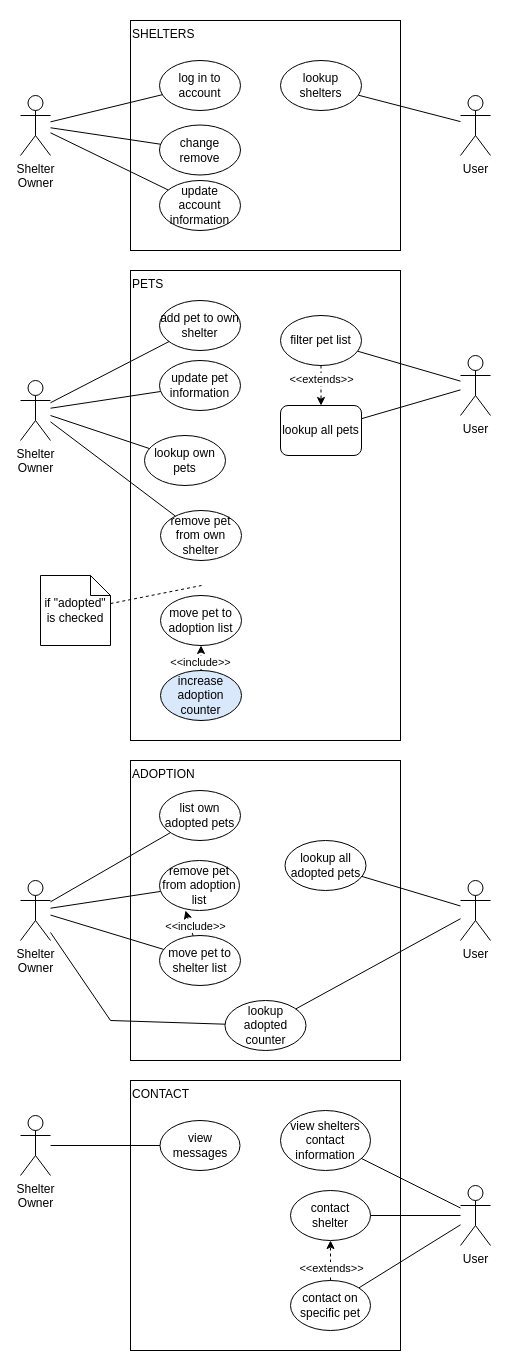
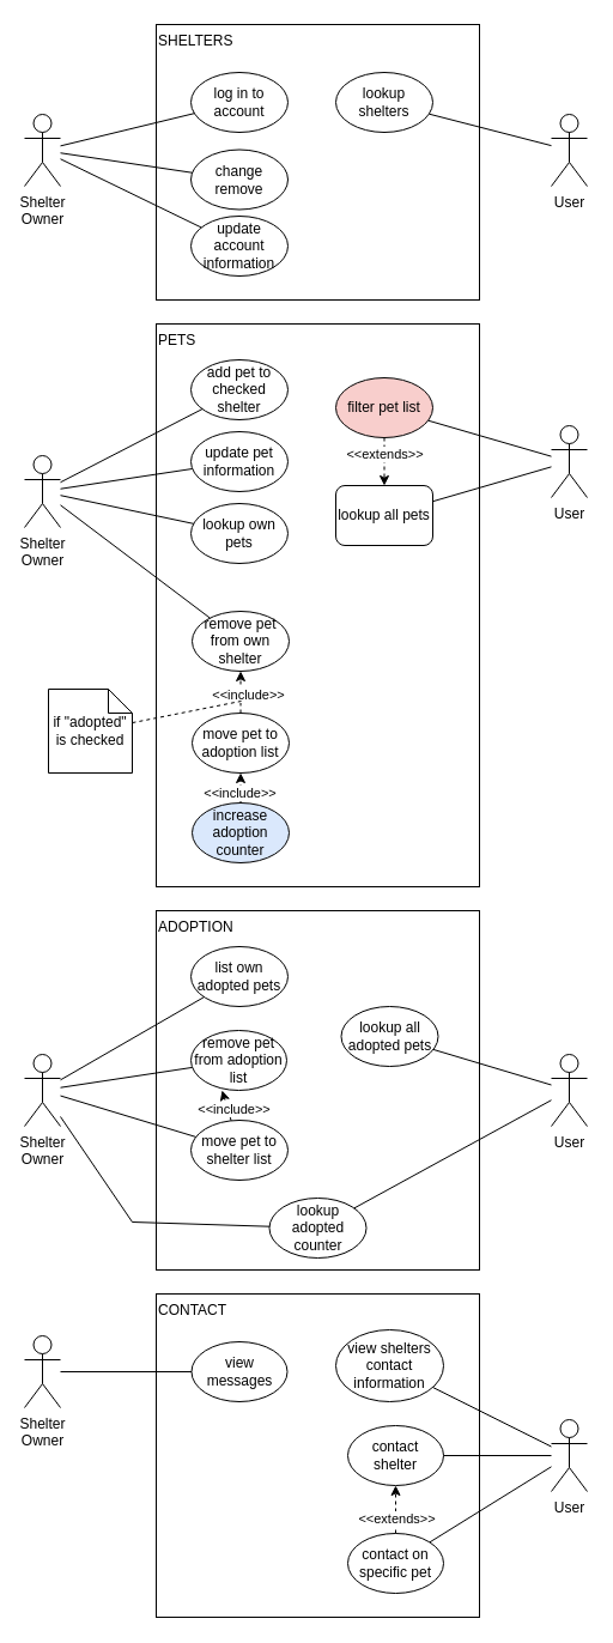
  <mxCell id="0" />
  <mxCell id="1" parent="0" />
  <mxCell id="2" value="ADOPTION" style="rounded=0;whiteSpace=wrap;html=1;align=left;verticalAlign=top;" parent="1" vertex="1"><mxGeometry x="130" y="760" width="270" height="300" as="geometry" /></mxCell>
  <mxCell id="3" value="CONTACT" style="rounded=0;whiteSpace=wrap;html=1;align=left;verticalAlign=top;" parent="1" vertex="1"><mxGeometry x="130" y="1080" width="270" height="270" as="geometry" /></mxCell>
  <mxCell id="4" value="PETS" style="rounded=0;whiteSpace=wrap;html=1;align=left;verticalAlign=top;" parent="1" vertex="1"><mxGeometry x="130" y="270" width="270" height="470" as="geometry" /></mxCell>
  <mxCell id="5" value="SHELTERS" style="rounded=0;whiteSpace=wrap;html=1;align=left;verticalAlign=top;" parent="1" vertex="1"><mxGeometry x="130" y="20" width="270" height="230" as="geometry" /></mxCell>
  <mxCell id="6" value="log in to account" style="ellipse;whiteSpace=wrap;html=1;" parent="1" vertex="1"><mxGeometry x="159" y="60" width="81" height="50" as="geometry" /></mxCell>
  <mxCell id="7" value="change remove" style="ellipse;whiteSpace=wrap;html=1;" parent="1" vertex="1"><mxGeometry x="159" y="124.5" width="81" height="50" as="geometry" /></mxCell>
  <mxCell id="8" style="edgeStyle=none;rounded=0;orthogonalLoop=1;jettySize=auto;html=1;endArrow=none;endFill=0;" parent="1" source="11" target="6" edge="1"><mxGeometry relative="1" as="geometry" /></mxCell>
  <mxCell id="9" style="edgeStyle=none;rounded=0;orthogonalLoop=1;jettySize=auto;html=1;endArrow=none;endFill=0;" parent="1" source="11" target="7" edge="1"><mxGeometry relative="1" as="geometry" /></mxCell>
  <mxCell id="10" style="edgeStyle=none;rounded=0;orthogonalLoop=1;jettySize=auto;html=1;endArrow=none;endFill=0;" parent="1" source="11" target="12" edge="1"><mxGeometry relative="1" as="geometry" /></mxCell>
  <mxCell id="11" value="Shelter&lt;br&gt;Owner" style="shape=umlActor;verticalLabelPosition=bottom;verticalAlign=top;html=1;outlineConnect=0;" parent="1" vertex="1"><mxGeometry x="20" y="95" width="30" height="60" as="geometry" /></mxCell>
  <mxCell id="12" value="update account information" style="ellipse;whiteSpace=wrap;html=1;" parent="1" vertex="1"><mxGeometry x="159" y="180" width="81" height="50" as="geometry" /></mxCell>
  <mxCell id="13" style="edgeStyle=none;rounded=0;orthogonalLoop=1;jettySize=auto;html=1;endArrow=none;endFill=0;" parent="1" source="14" target="15" edge="1"><mxGeometry relative="1" as="geometry" /></mxCell>
  <mxCell id="14" value="User" style="shape=umlActor;verticalLabelPosition=bottom;verticalAlign=top;html=1;outlineConnect=0;" parent="1" vertex="1"><mxGeometry x="460" y="95" width="30" height="60" as="geometry" /></mxCell>
  <mxCell id="15" value="lookup shelters" style="ellipse;whiteSpace=wrap;html=1;" parent="1" vertex="1"><mxGeometry x="280" y="60" width="81" height="50" as="geometry" /></mxCell>
- <mxCell id="16" value="add pet to own shelter" style="ellipse;whiteSpace=wrap;html=1;" parent="1" vertex="1"><mxGeometry x="159" y="300" width="81" height="50" as="geometry" /></mxCell>
+ <mxCell id="16" value="add pet to checked shelter" style="ellipse;whiteSpace=wrap;html=1;" parent="1" vertex="1"><mxGeometry x="159" y="300" width="81" height="50" as="geometry" /></mxCell>
  <mxCell id="17" value="remove pet from own shelter" style="ellipse;whiteSpace=wrap;html=1;" parent="1" vertex="1"><mxGeometry x="160" y="510" width="81" height="50" as="geometry" /></mxCell>
+ <mxCell id="18" style="edgeStyle=none;rounded=0;orthogonalLoop=1;jettySize=auto;html=1;dashed=1;" parent="1" source="20" target="17" edge="1"><mxGeometry relative="1" as="geometry" /></mxCell>
+ <mxCell id="19" value="&amp;lt;&amp;lt;include&amp;gt;&amp;gt;" style="edgeLabel;html=1;align=center;verticalAlign=middle;resizable=0;points=[];" parent="18" vertex="1" connectable="0"><mxGeometry x="0.118" relative="1" as="geometry"><mxPoint x="6.3" y="4.03" as="offset" /></mxGeometry></mxCell>
  <mxCell id="20" value="move pet to adoption list" style="ellipse;whiteSpace=wrap;html=1;" parent="1" vertex="1"><mxGeometry x="160" y="595" width="81" height="50" as="geometry" /></mxCell>
  <mxCell id="21" style="edgeStyle=none;rounded=0;orthogonalLoop=1;jettySize=auto;html=1;dashed=1;" parent="1" source="23" target="20" edge="1"><mxGeometry relative="1" as="geometry" /></mxCell>
  <mxCell id="22" value="&amp;lt;&amp;lt;include&amp;gt;&amp;gt;" style="edgeLabel;html=1;align=center;verticalAlign=middle;resizable=0;points=[];" parent="21" vertex="1" connectable="0"><mxGeometry x="-0.3" y="1" relative="1" as="geometry"><mxPoint as="offset" /></mxGeometry></mxCell>
  <mxCell id="23" value="increase&lt;br&gt;adoption counter" style="ellipse;whiteSpace=wrap;html=1;fillColor=#dae8fc;" parent="1" vertex="1"><mxGeometry x="160" y="670" width="81" height="50" as="geometry" /></mxCell>
  <mxCell id="24" value="if &quot;adopted&quot; is checked" style="shape=note;size=20;whiteSpace=wrap;html=1;" parent="1" vertex="1"><mxGeometry x="40" y="575" width="70" height="70" as="geometry" /></mxCell>
  <mxCell id="25" value="" style="endArrow=none;html=1;dashed=1;" parent="1" source="24" edge="1"><mxGeometry width="50" height="50" relative="1" as="geometry"><mxPoint x="181" y="665" as="sourcePoint" /><mxPoint x="201" y="585" as="targetPoint" /></mxGeometry></mxCell>
  <mxCell id="26" value="update pet information" style="ellipse;whiteSpace=wrap;html=1;" parent="1" vertex="1"><mxGeometry x="159" y="360" width="81" height="50" as="geometry" /></mxCell>
- <mxCell id="27" value="lookup own pets" style="ellipse;whiteSpace=wrap;html=1;" parent="1" vertex="1"><mxGeometry x="144" y="435" width="81" height="50" as="geometry" /></mxCell>
+ <mxCell id="27" value="lookup own pets" style="ellipse;whiteSpace=wrap;html=1;" parent="1" vertex="1"><mxGeometry x="159" y="420" width="81" height="50" as="geometry" /></mxCell>
  <mxCell id="28" value="lookup all pets" style="whiteSpace=wrap;html=1;rounded=1;" parent="1" vertex="1"><mxGeometry x="280" y="405" width="81" height="50" as="geometry" /></mxCell>
  <mxCell id="29" style="edgeStyle=none;rounded=0;orthogonalLoop=1;jettySize=auto;html=1;dashed=1;" parent="1" source="31" target="28" edge="1"><mxGeometry relative="1" as="geometry" /></mxCell>
  <mxCell id="30" value="&amp;lt;&amp;lt;extends&amp;gt;&amp;gt;" style="edgeLabel;html=1;align=center;verticalAlign=middle;resizable=0;points=[];" parent="29" vertex="1" connectable="0"><mxGeometry x="-0.341" relative="1" as="geometry"><mxPoint as="offset" /></mxGeometry></mxCell>
- <mxCell id="31" value="filter pet list" style="ellipse;whiteSpace=wrap;html=1;" parent="1" vertex="1"><mxGeometry x="280" y="315" width="81" height="50" as="geometry" /></mxCell>
+ <mxCell id="31" value="filter pet list" style="ellipse;whiteSpace=wrap;html=1;fillColor=#f8cecc;" parent="1" vertex="1"><mxGeometry x="280" y="315" width="81" height="50" as="geometry" /></mxCell>
  <mxCell id="32" value="view shelters contact information" style="ellipse;whiteSpace=wrap;html=1;" parent="1" vertex="1"><mxGeometry x="280" y="1110" width="90" height="60" as="geometry" /></mxCell>
  <mxCell id="33" value="contact shelter" style="ellipse;whiteSpace=wrap;html=1;" parent="1" vertex="1"><mxGeometry x="290" y="1190" width="80" height="50" as="geometry" /></mxCell>
  <mxCell id="34" value="contact on specific pet" style="ellipse;whiteSpace=wrap;html=1;" parent="1" vertex="1"><mxGeometry x="290" y="1280" width="80" height="50" as="geometry" /></mxCell>
  <mxCell id="35" style="edgeStyle=none;rounded=0;orthogonalLoop=1;jettySize=auto;html=1;dashed=1;" parent="1" source="34" target="33" edge="1"><mxGeometry relative="1" as="geometry"><mxPoint x="330.5" y="670" as="sourcePoint" /><mxPoint x="330.5" y="710" as="targetPoint" /></mxGeometry></mxCell>
  <mxCell id="36" value="&amp;lt;&amp;lt;extends&amp;gt;&amp;gt;" style="edgeLabel;html=1;align=center;verticalAlign=middle;resizable=0;points=[];" parent="35" vertex="1" connectable="0"><mxGeometry x="-0.341" relative="1" as="geometry"><mxPoint as="offset" /></mxGeometry></mxCell>
  <mxCell id="37" value="view messages" style="ellipse;whiteSpace=wrap;html=1;" parent="1" vertex="1"><mxGeometry x="159.5" y="1120" width="80" height="50" as="geometry" /></mxCell>
  <mxCell id="38" value="remove pet from adoption list" style="ellipse;whiteSpace=wrap;html=1;" parent="1" vertex="1"><mxGeometry x="159" y="860" width="80" height="50" as="geometry" /></mxCell>
  <mxCell id="39" value="list own adopted pets" style="ellipse;whiteSpace=wrap;html=1;" parent="1" vertex="1"><mxGeometry x="159" y="790" width="81" height="50" as="geometry" /></mxCell>
  <mxCell id="40" value="lookup all adopted pets" style="ellipse;whiteSpace=wrap;html=1;" parent="1" vertex="1"><mxGeometry x="284.5" y="840" width="81" height="50" as="geometry" /></mxCell>
  <mxCell id="41" value="lookup adopted counter" style="ellipse;whiteSpace=wrap;html=1;" parent="1" vertex="1"><mxGeometry x="224.5" y="1000" width="81" height="50" as="geometry" /></mxCell>
  <mxCell id="42" style="edgeStyle=none;rounded=0;orthogonalLoop=1;jettySize=auto;html=1;endArrow=none;endFill=0;" parent="1" source="46" target="16" edge="1"><mxGeometry relative="1" as="geometry" /></mxCell>
  <mxCell id="43" style="edgeStyle=none;rounded=0;orthogonalLoop=1;jettySize=auto;html=1;endArrow=none;endFill=0;" parent="1" source="46" target="26" edge="1"><mxGeometry relative="1" as="geometry" /></mxCell>
  <mxCell id="44" style="edgeStyle=none;rounded=0;orthogonalLoop=1;jettySize=auto;html=1;endArrow=none;endFill=0;" parent="1" source="46" target="27" edge="1"><mxGeometry relative="1" as="geometry" /></mxCell>
  <mxCell id="45" style="edgeStyle=none;rounded=0;orthogonalLoop=1;jettySize=auto;html=1;endArrow=none;endFill=0;" parent="1" source="46" target="17" edge="1"><mxGeometry relative="1" as="geometry" /></mxCell>
  <mxCell id="46" value="Shelter&lt;br&gt;Owner" style="shape=umlActor;verticalLabelPosition=bottom;verticalAlign=top;html=1;outlineConnect=0;" parent="1" vertex="1"><mxGeometry x="20" y="380" width="30" height="60" as="geometry" /></mxCell>
  <mxCell id="47" style="edgeStyle=none;rounded=0;orthogonalLoop=1;jettySize=auto;html=1;endArrow=none;endFill=0;" parent="1" source="49" target="31" edge="1"><mxGeometry relative="1" as="geometry" /></mxCell>
  <mxCell id="48" style="edgeStyle=none;rounded=0;orthogonalLoop=1;jettySize=auto;html=1;endArrow=none;endFill=0;" parent="1" source="49" target="28" edge="1"><mxGeometry relative="1" as="geometry" /></mxCell>
  <mxCell id="49" value="User" style="shape=umlActor;verticalLabelPosition=bottom;verticalAlign=top;html=1;outlineConnect=0;" parent="1" vertex="1"><mxGeometry x="460" y="355" width="30" height="60" as="geometry" /></mxCell>
  <mxCell id="50" style="edgeStyle=none;rounded=0;orthogonalLoop=1;jettySize=auto;html=1;dashed=1;" parent="1" source="52" edge="1"><mxGeometry relative="1" as="geometry"><mxPoint x="185" y="910" as="targetPoint" /></mxGeometry></mxCell>
  <mxCell id="51" value="&amp;lt;&amp;lt;include&amp;gt;&amp;gt;" style="edgeLabel;html=1;align=center;verticalAlign=middle;resizable=0;points=[];" parent="50" vertex="1" connectable="0"><mxGeometry x="0.118" relative="1" as="geometry"><mxPoint x="6.3" y="4.03" as="offset" /></mxGeometry></mxCell>
  <mxCell id="52" value="move pet to shelter list" style="ellipse;whiteSpace=wrap;html=1;" parent="1" vertex="1"><mxGeometry x="159" y="935" width="81" height="50" as="geometry" /></mxCell>
  <mxCell id="53" style="edgeStyle=none;rounded=0;orthogonalLoop=1;jettySize=auto;html=1;endArrow=none;endFill=0;" parent="1" source="57" target="39" edge="1"><mxGeometry relative="1" as="geometry" /></mxCell>
  <mxCell id="54" style="edgeStyle=none;rounded=0;orthogonalLoop=1;jettySize=auto;html=1;endArrow=none;endFill=0;" parent="1" source="57" target="38" edge="1"><mxGeometry relative="1" as="geometry" /></mxCell>
  <mxCell id="55" style="edgeStyle=none;rounded=0;orthogonalLoop=1;jettySize=auto;html=1;endArrow=none;endFill=0;" parent="1" source="57" target="52" edge="1"><mxGeometry relative="1" as="geometry" /></mxCell>
  <mxCell id="56" style="edgeStyle=none;rounded=0;orthogonalLoop=1;jettySize=auto;html=1;endArrow=none;endFill=0;" parent="1" source="57" target="41" edge="1"><mxGeometry relative="1" as="geometry"><Array as="points"><mxPoint x="110" y="1020" /></Array></mxGeometry></mxCell>
  <mxCell id="57" value="Shelter&lt;br&gt;Owner" style="shape=umlActor;verticalLabelPosition=bottom;verticalAlign=top;html=1;outlineConnect=0;" parent="1" vertex="1"><mxGeometry x="20" y="880" width="30" height="60" as="geometry" /></mxCell>
  <mxCell id="58" style="edgeStyle=none;rounded=0;orthogonalLoop=1;jettySize=auto;html=1;endArrow=none;endFill=0;" parent="1" source="60" target="40" edge="1"><mxGeometry relative="1" as="geometry" /></mxCell>
  <mxCell id="59" style="edgeStyle=none;rounded=0;orthogonalLoop=1;jettySize=auto;html=1;endArrow=none;endFill=0;" parent="1" source="60" target="41" edge="1"><mxGeometry relative="1" as="geometry" /></mxCell>
  <mxCell id="60" value="User" style="shape=umlActor;verticalLabelPosition=bottom;verticalAlign=top;html=1;outlineConnect=0;" parent="1" vertex="1"><mxGeometry x="460" y="880" width="30" height="60" as="geometry" /></mxCell>
  <mxCell id="61" style="edgeStyle=none;rounded=0;orthogonalLoop=1;jettySize=auto;html=1;endArrow=none;endFill=0;" parent="1" source="62" target="37" edge="1"><mxGeometry relative="1" as="geometry" /></mxCell>
  <mxCell id="62" value="Shelter&lt;br&gt;Owner" style="shape=umlActor;verticalLabelPosition=bottom;verticalAlign=top;html=1;outlineConnect=0;" parent="1" vertex="1"><mxGeometry x="20" y="1115" width="30" height="60" as="geometry" /></mxCell>
  <mxCell id="63" style="edgeStyle=none;rounded=0;orthogonalLoop=1;jettySize=auto;html=1;endArrow=none;endFill=0;" parent="1" source="66" target="32" edge="1"><mxGeometry relative="1" as="geometry" /></mxCell>
  <mxCell id="64" style="edgeStyle=none;rounded=0;orthogonalLoop=1;jettySize=auto;html=1;endArrow=none;endFill=0;" parent="1" source="66" target="33" edge="1"><mxGeometry relative="1" as="geometry" /></mxCell>
  <mxCell id="65" style="edgeStyle=none;rounded=0;orthogonalLoop=1;jettySize=auto;html=1;endArrow=none;endFill=0;" parent="1" source="66" target="34" edge="1"><mxGeometry relative="1" as="geometry" /></mxCell>
  <mxCell id="66" value="User" style="shape=umlActor;verticalLabelPosition=bottom;verticalAlign=top;html=1;outlineConnect=0;" parent="1" vertex="1"><mxGeometry x="460" y="1185" width="30" height="60" as="geometry" /></mxCell>
